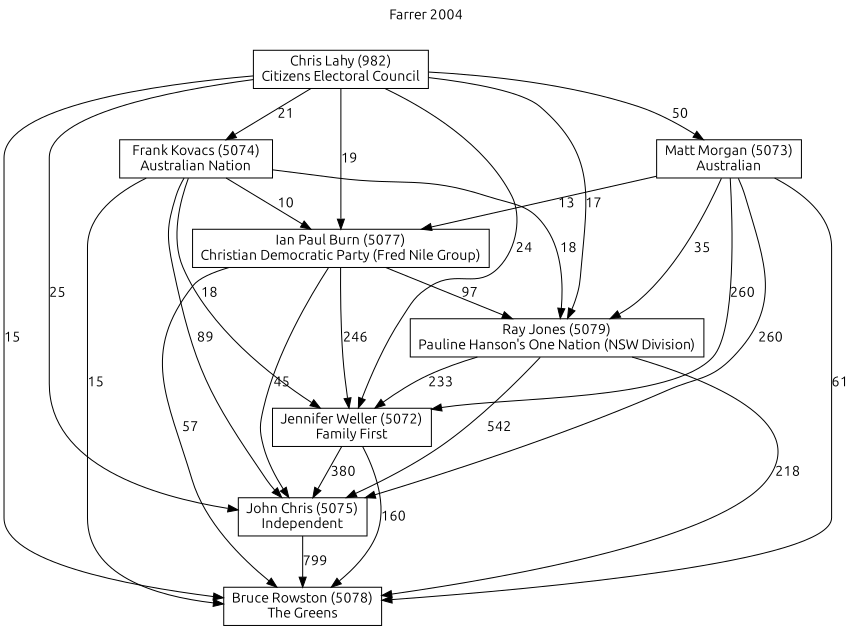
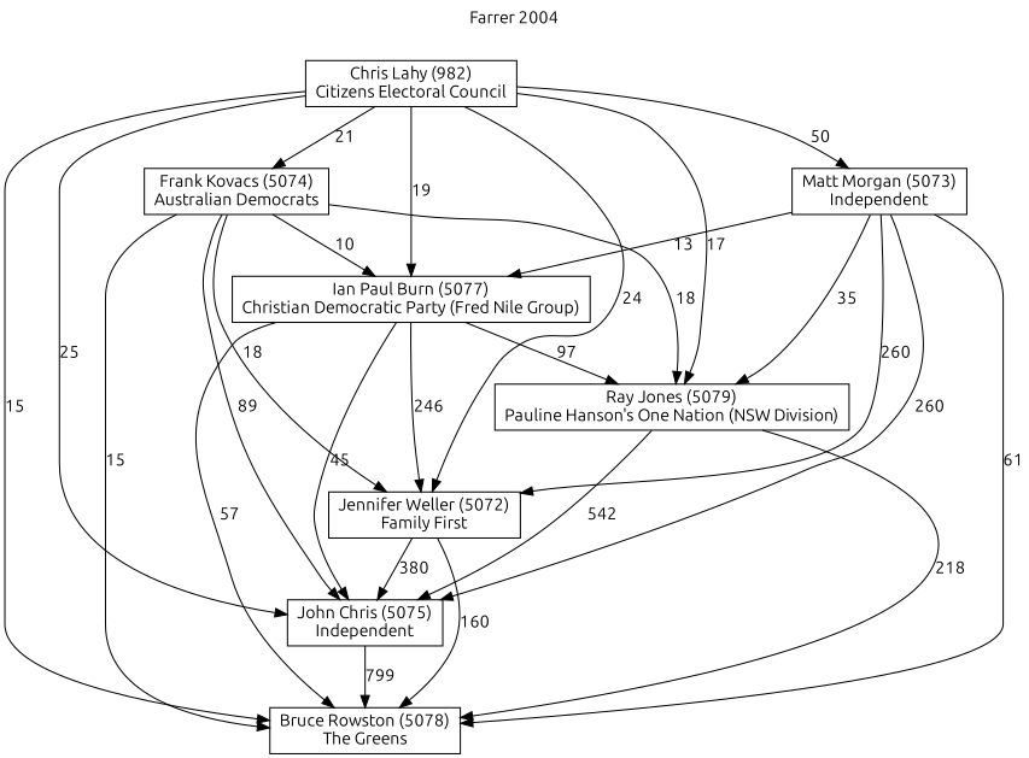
  digraph {
    fontname=Ubuntu
    label="Farrer 2004"
    labelloc=t
    mclimit=10
    node [fontname=Ubuntu shape=box]
    edge [fontname=Ubuntu]
    n1 [label="Bruce Rowston (5078)\nThe Greens"]
    n2 [label="Chris Lahy (982)\nCitizens Electoral Council"]
-   n3 [label="Frank Kovacs (5074)\nAustralian Nation"]
+   n3 [label="Frank Kovacs (5074)\nAustralian Democrats"]
    n4 [label="Ian Paul Burn (5077)\nChristian Democratic Party (Fred Nile Group)"]
    n5 [label="Jennifer Weller (5072)\nFamily First"]
    n6 [label="John Chris (5075)\nIndependent"]
-   n7 [label="Matt Morgan (5073)\nAustralian"]
+   n7 [label="Matt Morgan (5073)\nIndependent"]
    n8 [label="Ray Jones (5079)\nPauline Hanson's One Nation (NSW Division)"]
    n2 -> n1 [label=15]
    n2 -> n3 [label=21]
    n2 -> n4 [label=19]
    n2 -> n5 [label=24]
    n2 -> n6 [label=25]
    n2 -> n7 [label=50]
    n2 -> n8 [label=17]
    n3 -> n1 [label=15]
    n3 -> n4 [label=10]
    n3 -> n5 [label=18]
    n3 -> n6 [label=89]
    n3 -> n8 [label=18]
    n4 -> n1 [label=57]
    n4 -> n5 [label=246]
    n4 -> n6 [label=45]
    n4 -> n8 [label=97]
    n5 -> n1 [label=160]
    n5 -> n6 [label=380]
    n6 -> n1 [label=799]
    n7 -> n1 [label=61]
    n7 -> n4 [label=13]
    n7 -> n5 [label=260]
    n7 -> n6 [label=260]
    n7 -> n8 [label=35]
    n8 -> n1 [label=218]
-   n8 -> n5 [label=233]
    n8 -> n6 [label=542]
  }
